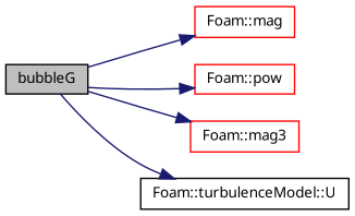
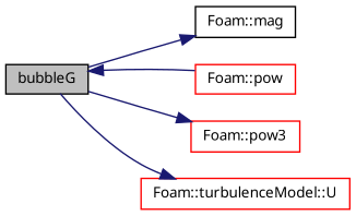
  digraph {
    fontname="Noto Sans"
    rankdir=LR
    node [color=black fontname="Noto Sans" fontsize=10 shape=record]
    edge [color=midnightblue fontname="Noto Sans" fontsize=10 labelfontname=Helvetica labelfontsize=10 style=solid]
    n1 [fillcolor=grey75 fontcolor=black height=0.2 label=bubbleG style=filled width=0.4]
-   n2 [color=red height=0.2 label="Foam::mag" width=0.4]
+   n2 [height=0.2 label="Foam::mag" width=0.4]
    n3 [color=red height=0.2 label="Foam::pow" width=0.4]
-   n4 [color=red height=0.2 label="Foam::mag3" width=0.4]
-   n5 [height=0.2 label="Foam::turbulenceModel::U" width=0.4]
+   n4 [color=red height=0.2 label="Foam::pow3" width=0.4]
+   n5 [color=red height=0.2 label="Foam::turbulenceModel::U" width=0.4]
    n1 -> n2
-   n1 -> n3
+   n3 -> n1
    n1 -> n4
    n1 -> n5
  }
